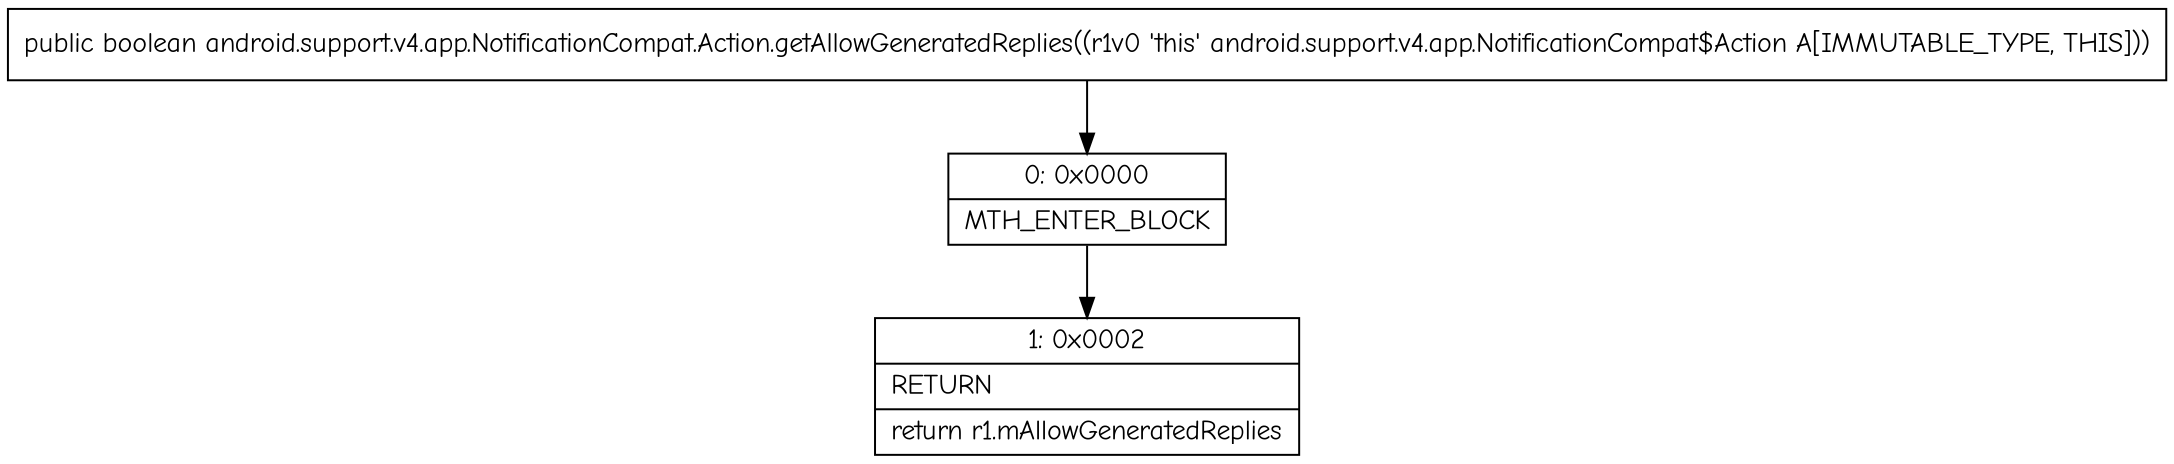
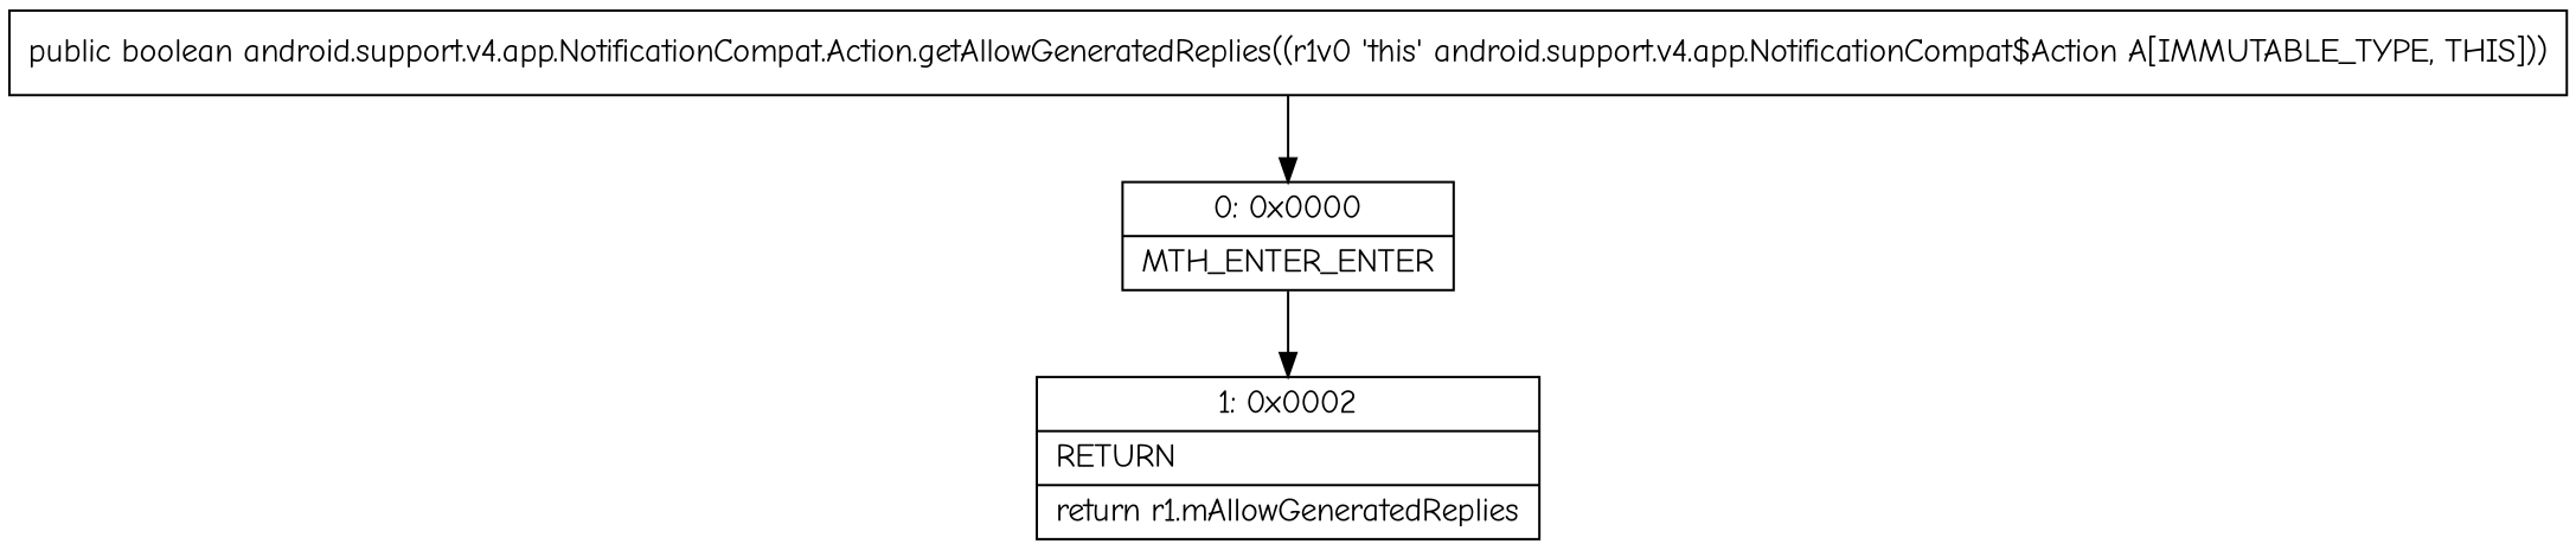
  digraph {
    fontname="Comic Neue"
    node [shape=record fontname="Comic Neue"]
    edge [fontname="Comic Neue"]
-   n1 [label="{0\:\ 0x0000|MTH_ENTER_BLOCK\l}"]
+   n1 [label="{0\:\ 0x0000|MTH_ENTER_ENTER\l}"]
    n2 [label="{1\:\ 0x0002|RETURN\l|return r1.mAllowGeneratedReplies\l}"]
    n3 [label="{public boolean android.support.v4.app.NotificationCompat.Action.getAllowGeneratedReplies((r1v0 'this' android.support.v4.app.NotificationCompat$Action A[IMMUTABLE_TYPE, THIS])) }"]
    n1 -> n2
    n3 -> n1
  }
